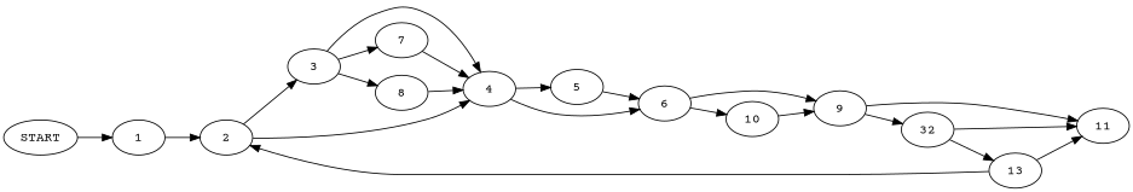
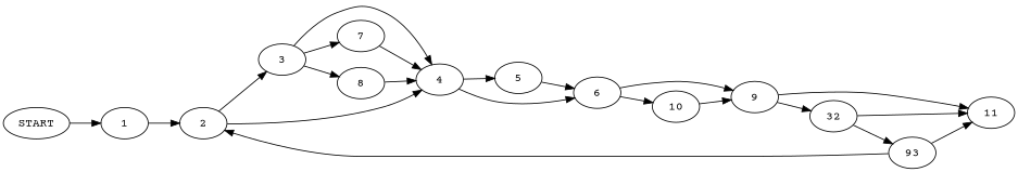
  digraph {
    fontname="Courier Prime"
    rankdir=LR
    node [fontname="Courier Prime"]
    edge [fontname="Courier Prime"]
    n1 [label=START]
    1
    2
    3
    4
    7
    8
    5
    6
    9
    10
    11
    n13 [label=32]
-   13
+   13 [label=93]
    n1 -> 1
    1 -> 2
    2 -> 3
    2 -> 4
    3 -> 4
    3 -> 7
    3 -> 8
    4 -> 5
    4 -> 6
    7 -> 4
    8 -> 4
    5 -> 6
    6 -> 9
    6 -> 10
    9 -> 11
    9 -> n13
    10 -> 9
    n13 -> 11
    n13 -> 13
    13 -> 2
    13 -> 11
  }
